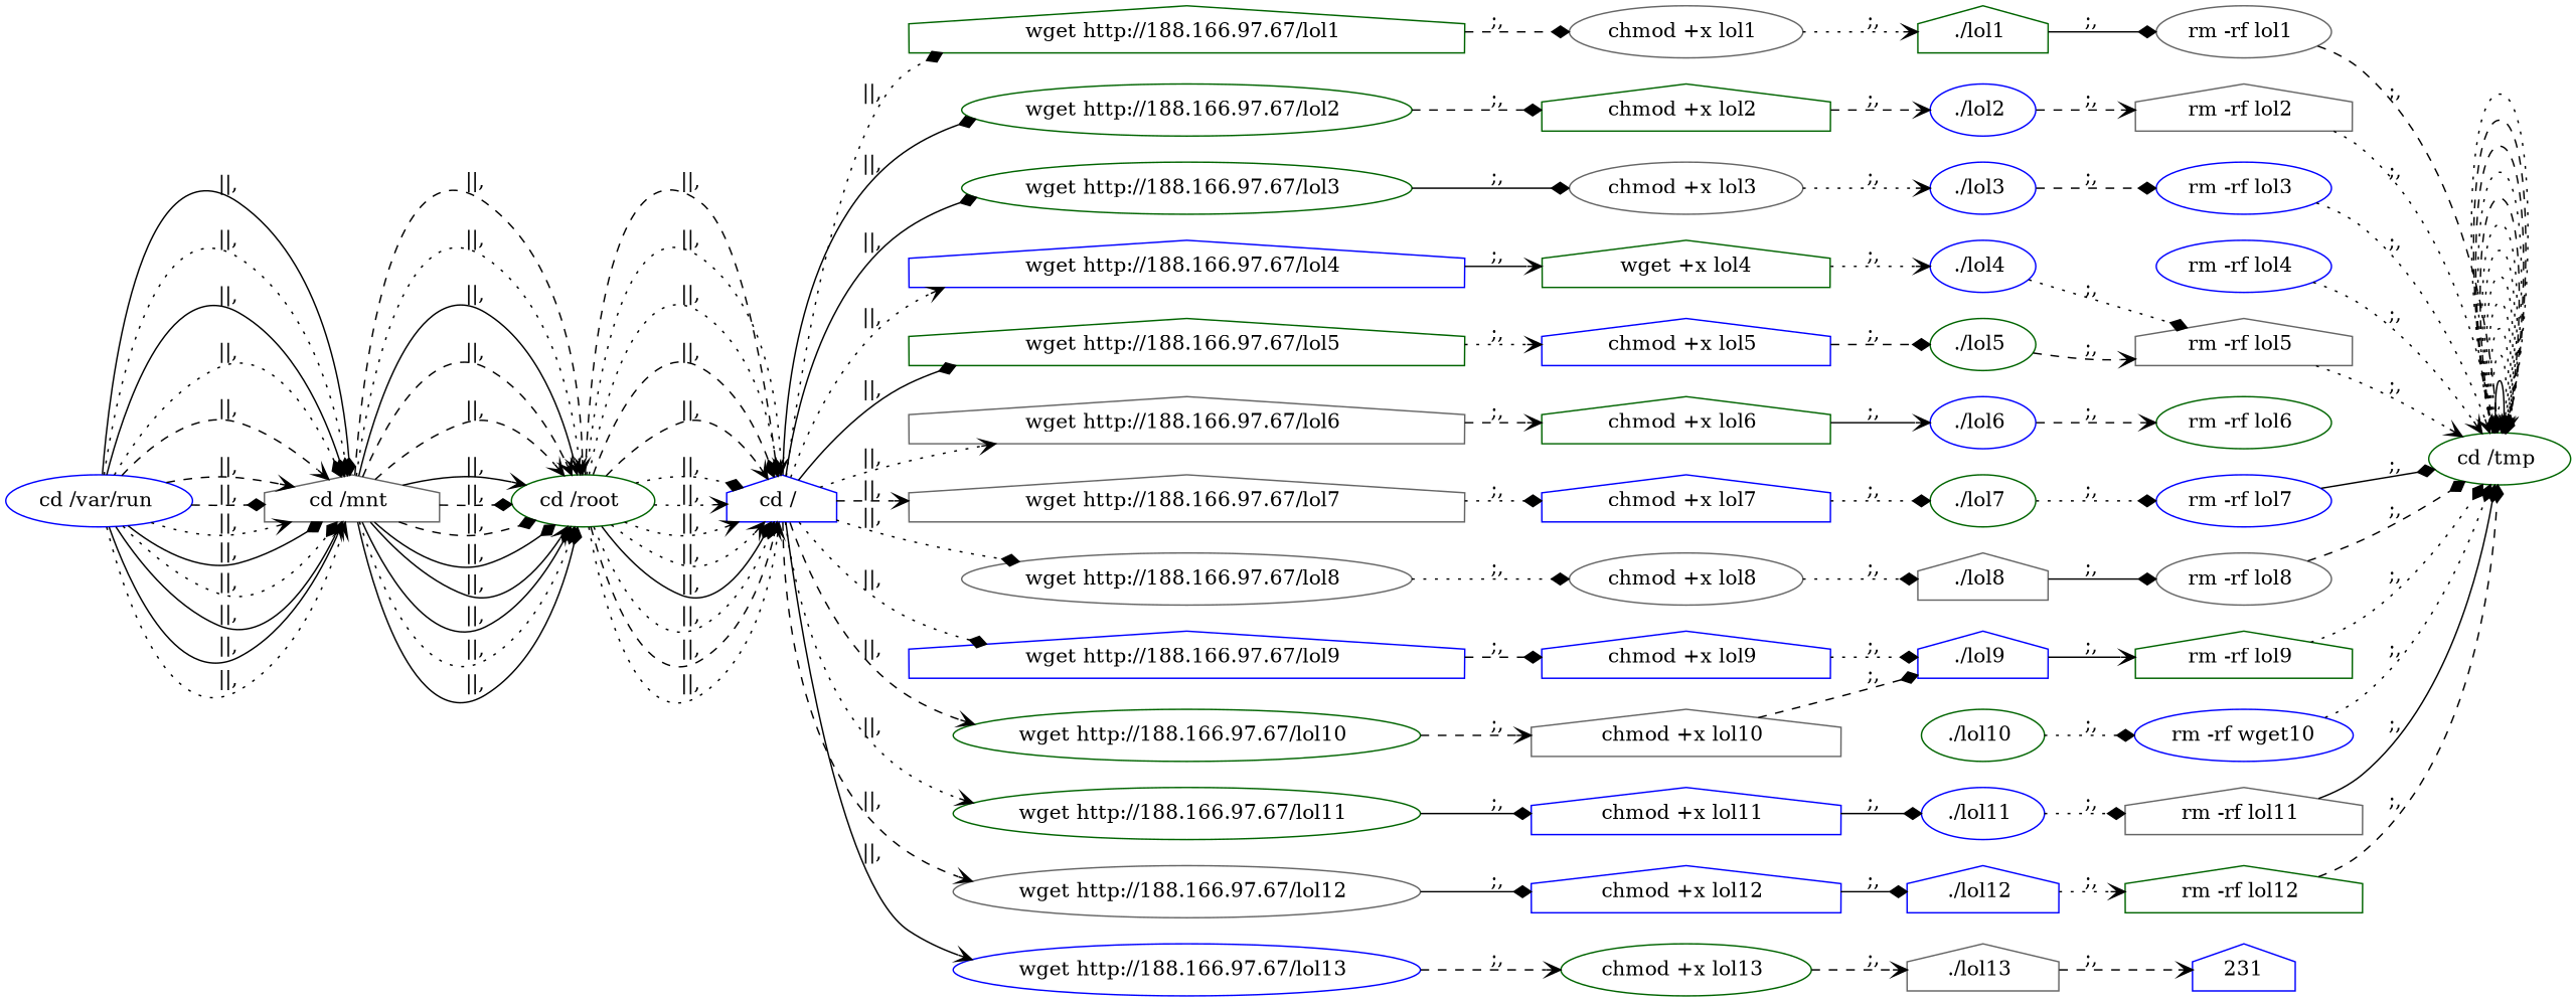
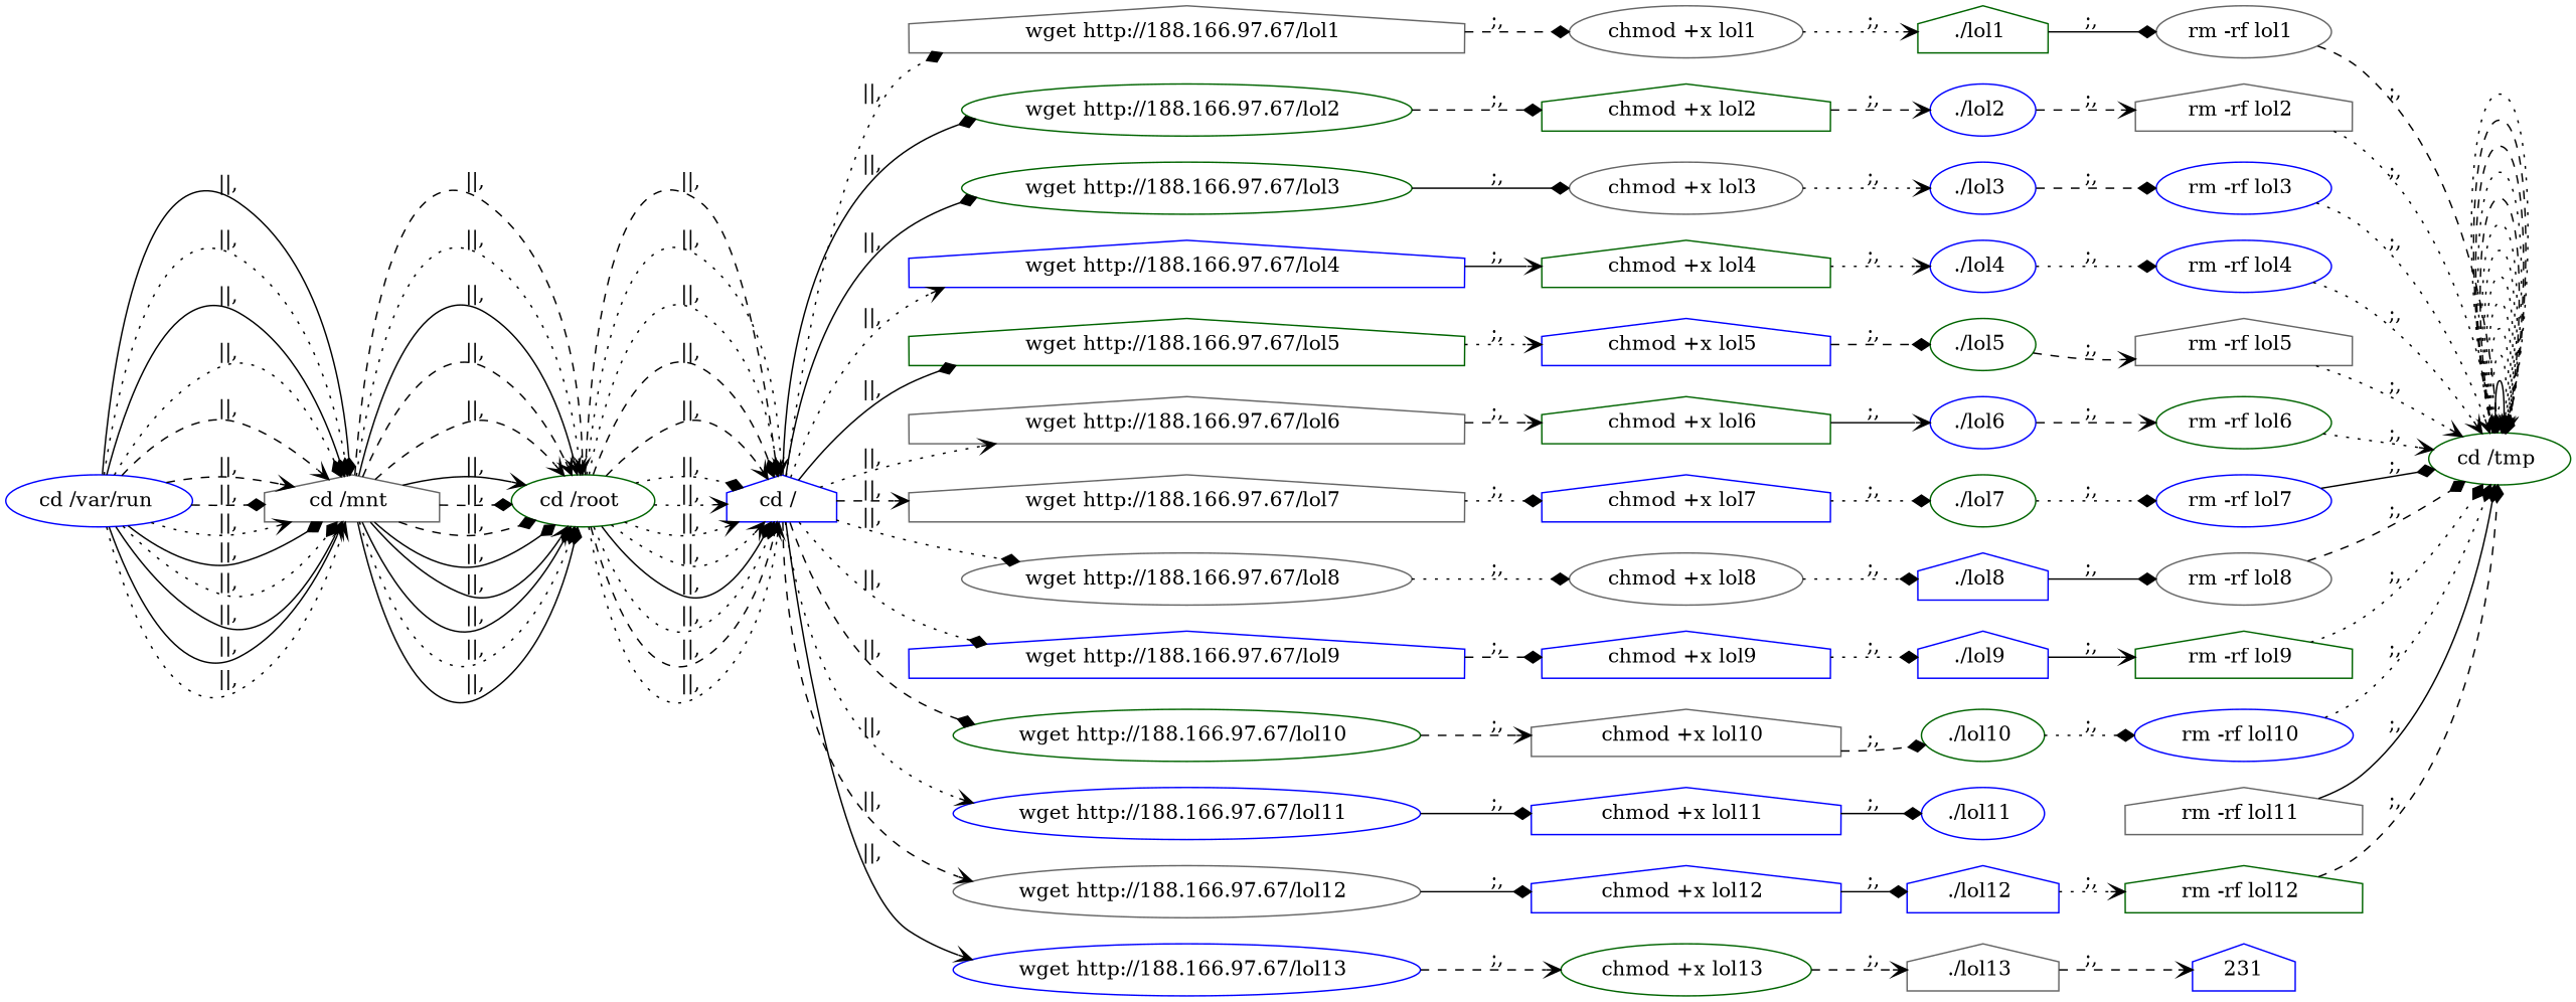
  digraph {
    rankdir=LR
    node [color=blue shape=ellipse]
    edge [arrowhead=diamond style=dotted]
    n1 [color=darkgreen label="cd /tmp "]
    n2 [label="cd /var/run "]
    n3 [color=gray40 label="cd /mnt " shape=house]
    n4 [color=darkgreen label="cd /root "]
    n5 [label="cd / " shape=house]
-   n6 [color=darkgreen label="wget http://188.166.97.67/lol1 " shape=house]
+   n6 [color=gray40 label="wget http://188.166.97.67/lol1 " shape=house]
    n7 [color=darkgreen label="wget http://188.166.97.67/lol2 "]
    n8 [color=darkgreen label="wget http://188.166.97.67/lol3 "]
    n9 [label="wget http://188.166.97.67/lol4 " shape=house]
    n10 [color=darkgreen label="wget http://188.166.97.67/lol5 " shape=house]
    n11 [color=gray40 label="wget http://188.166.97.67/lol6 " shape=house]
    n12 [color=gray40 label="wget http://188.166.97.67/lol7 " shape=house]
    n13 [color=gray40 label="wget http://188.166.97.67/lol8 "]
    n14 [label="wget http://188.166.97.67/lol9 " shape=house]
    n15 [color=darkgreen label="wget http://188.166.97.67/lol10 "]
-   n16 [color=darkgreen label="wget http://188.166.97.67/lol11 "]
+   n16 [label="wget http://188.166.97.67/lol11 "]
    n17 [color=gray40 label="wget http://188.166.97.67/lol12 "]
    n18 [label="wget http://188.166.97.67/lol13 "]
    n19 [color=gray40 label="chmod +x lol1 "]
    n20 [color=darkgreen label="chmod +x lol2 " shape=house]
    n21 [color=gray40 label="chmod +x lol3 "]
-   n22 [color=darkgreen label="wget +x lol4" shape=house]
+   n22 [color=darkgreen label="chmod +x lol4 " shape=house]
    n23 [label="chmod +x lol5 " shape=house]
    n24 [color=darkgreen label="chmod +x lol6 " shape=house]
    n25 [label="chmod +x lol7 " shape=house]
    n26 [color=gray40 label="chmod +x lol8 "]
    n27 [label="chmod +x lol9 " shape=house]
    n28 [color=gray40 label="chmod +x lol10 " shape=house]
    n29 [label="chmod +x lol11 " shape=house]
    n30 [label="chmod +x lol12 " shape=house]
    n31 [color=darkgreen label="chmod +x lol13 "]
    n32 [color=darkgreen label="./lol1 " shape=house]
    n33 [color=gray40 label="rm -rf lol1 "]
    n34 [label="./lol2 "]
    n35 [color=gray40 label="rm -rf lol2 " shape=house]
    n36 [label="./lol3 "]
    n37 [label="rm -rf lol3 "]
    n38 [label="./lol4 "]
    n39 [label="rm -rf lol4 "]
    n40 [color=darkgreen label="./lol5 "]
    n41 [color=gray40 label="rm -rf lol5 " shape=house]
    n42 [label="./lol6 "]
    n43 [color=darkgreen label="rm -rf lol6 "]
    n44 [color=darkgreen label="./lol7 "]
    n45 [label="rm -rf lol7 "]
-   n46 [color=gray40 label="./lol8 " shape=house]
+   n46 [label="./lol8 " shape=house]
    n47 [color=gray40 label="rm -rf lol8 "]
    n48 [label="./lol9 " shape=house]
    n49 [color=darkgreen label="rm -rf lol9 " shape=house]
    n50 [color=darkgreen label="./lol10 "]
-   n51 [label="rm -rf wget10"]
+   n51 [label="rm -rf lol10 "]
    n52 [label="./lol11 "]
    n53 [color=gray40 label="rm -rf lol11 " shape=house]
    n54 [label="./lol12 " shape=house]
    n55 [color=darkgreen label="rm -rf lol12 " shape=house]
    n56 [color=gray40 label="./lol13 " shape=house]
    231 [shape=house]
    n1 -> n1 [arrowhead=vee]
    n1 -> n1 [style=solid]
    n1 -> n1
    n1 -> n1 [arrowhead=vee]
    n1 -> n1 [arrowhead=vee]
    n1 -> n1
    n1 -> n1
    n1 -> n1
    n1 -> n1 [style=dashed]
    n1 -> n1 [arrowhead=vee]
    n1 -> n1 [arrowhead=vee style=dashed]
    n1 -> n1 [style=dashed]
    n1 -> n1
    n2 -> n3 [label="||," style=solid]
    n2 -> n3 [label="||,"]
    n2 -> n3 [label="||," style=solid]
    n2 -> n3 [label="||,"]
    n2 -> n3 [arrowhead=vee label="||," style=dashed]
    n2 -> n3 [arrowhead=vee label="||," style=dashed]
    n2 -> n3 [label="||," style=dashed]
    n2 -> n3 [arrowhead=vee label="||,"]
    n2 -> n3 [label="||," style=solid]
    n2 -> n3 [label="||,"]
    n2 -> n3 [arrowhead=vee label="||," style=solid]
    n2 -> n3 [arrowhead=vee label="||," style=solid]
    n2 -> n3 [arrowhead=vee label="||,"]
    n3 -> n4 [arrowhead=vee label="||," style=dashed]
    n3 -> n4 [arrowhead=vee label="||,"]
    n3 -> n4 [arrowhead=vee label="||," style=solid]
    n3 -> n4 [arrowhead=vee label="||," style=dashed]
    n3 -> n4 [arrowhead=vee label="||," style=dashed]
    n3 -> n4 [arrowhead=vee label="||," style=solid]
    n3 -> n4 [label="||," style=dashed]
    n3 -> n4 [label="||," style=dashed]
    n3 -> n4 [label="||," style=solid]
    n3 -> n4 [arrowhead=vee label="||," style=solid]
    n3 -> n4 [label="||," style=solid]
    n3 -> n4 [label="||,"]
    n3 -> n4 [label="||," style=solid]
    n4 -> n5 [label="||," style=dashed]
    n4 -> n5 [arrowhead=vee label="||,"]
    n4 -> n5 [arrowhead=vee label="||,"]
    n4 -> n5 [label="||," style=dashed]
    n4 -> n5 [arrowhead=vee label="||," style=dashed]
    n4 -> n5 [label="||,"]
    n4 -> n5 [arrowhead=vee label="||,"]
    n4 -> n5 [arrowhead=vee label="||,"]
    n4 -> n5 [arrowhead=vee label="||,"]
    n4 -> n5 [label="||," style=solid]
    n4 -> n5 [label="||,"]
    n4 -> n5 [arrowhead=vee label="||," style=dashed]
    n4 -> n5 [arrowhead=vee label="||,"]
    n5 -> n6 [label="||,"]
    n5 -> n7 [label="||," style=solid]
    n5 -> n8 [label="||," style=solid]
    n5 -> n9 [arrowhead=vee label="||,"]
    n5 -> n10 [label="||," style=solid]
    n5 -> n11 [arrowhead=vee label="||,"]
    n5 -> n12 [arrowhead=vee label="||," style=dashed]
    n5 -> n13 [label="||,"]
    n5 -> n14 [label="||,"]
-   n5 -> n15 [arrowhead=vee label="||," style=dashed]
+   n5 -> n15 [label="||," style=dashed]
    n5 -> n16 [arrowhead=vee label="||,"]
    n5 -> n17 [arrowhead=vee label="||," style=dashed]
    n5 -> n18 [arrowhead=vee label="||," style=solid]
    n6 -> n19 [label=";," style=dashed]
    n7 -> n20 [label=";," style=dashed]
    n8 -> n21 [label=";," style=solid]
    n9 -> n22 [arrowhead=vee label=";," style=solid]
    n10 -> n23 [arrowhead=vee label=";,"]
    n11 -> n24 [arrowhead=vee label=";," style=dashed]
    n12 -> n25 [label=";,"]
    n13 -> n26 [label=";,"]
    n14 -> n27 [label=";," style=dashed]
    n15 -> n28 [arrowhead=vee label=";," style=dashed]
    n16 -> n29 [label=";," style=solid]
    n17 -> n30 [label=";," style=solid]
    n18 -> n31 [arrowhead=vee label=";," style=dashed]
    n19 -> n32 [arrowhead=vee label=";,"]
    n20 -> n34 [arrowhead=vee label=";," style=dashed]
    n21 -> n36 [arrowhead=vee label=";,"]
    n22 -> n38 [arrowhead=vee label=";,"]
    n23 -> n40 [label=";," style=dashed]
    n24 -> n42 [arrowhead=vee label=";," style=solid]
    n25 -> n44 [label=";,"]
    n26 -> n46 [label=";,"]
    n27 -> n48 [label=";,"]
-   n28 -> n48 [label=";," style=dashed]
+   n28 -> n50 [label=";," style=dashed]
    n29 -> n52 [label=";," style=solid]
    n30 -> n54 [label=";," style=solid]
    n31 -> n56 [arrowhead=vee label=";," style=dashed]
    n32 -> n33 [label=";," style=solid]
    n33 -> n1 [label=";," style=dashed]
    n34 -> n35 [arrowhead=vee label=";," style=dashed]
    n35 -> n1 [label=";,"]
    n36 -> n37 [label=";," style=dashed]
    n37 -> n1 [arrowhead=vee label=";,"]
-   n38 -> n41 [label=";,"]
+   n38 -> n39 [label=";,"]
    n39 -> n1 [arrowhead=vee label=";,"]
    n40 -> n41 [arrowhead=vee label=";," style=dashed]
    n41 -> n1 [arrowhead=vee label=";,"]
    n42 -> n43 [arrowhead=vee label=";," style=dashed]
+   n43 -> n1 [arrowhead=vee label=";,"]
    n44 -> n45 [label=";,"]
    n45 -> n1 [label=";," style=solid]
    n46 -> n47 [label=";," style=solid]
    n47 -> n1 [label=";," style=dashed]
    n48 -> n49 [arrowhead=vee label=";," style=solid]
    n49 -> n1 [label=";,"]
    n50 -> n51 [label=";,"]
    n51 -> n1 [label=";,"]
-   n52 -> n53 [label=";,"]
    n53 -> n1 [label=";," style=solid]
    n54 -> n55 [arrowhead=vee label=";,"]
    n55 -> n1 [label=";," style=dashed]
    n56 -> 231 [arrowhead=vee label=";," style=dashed]
  }
